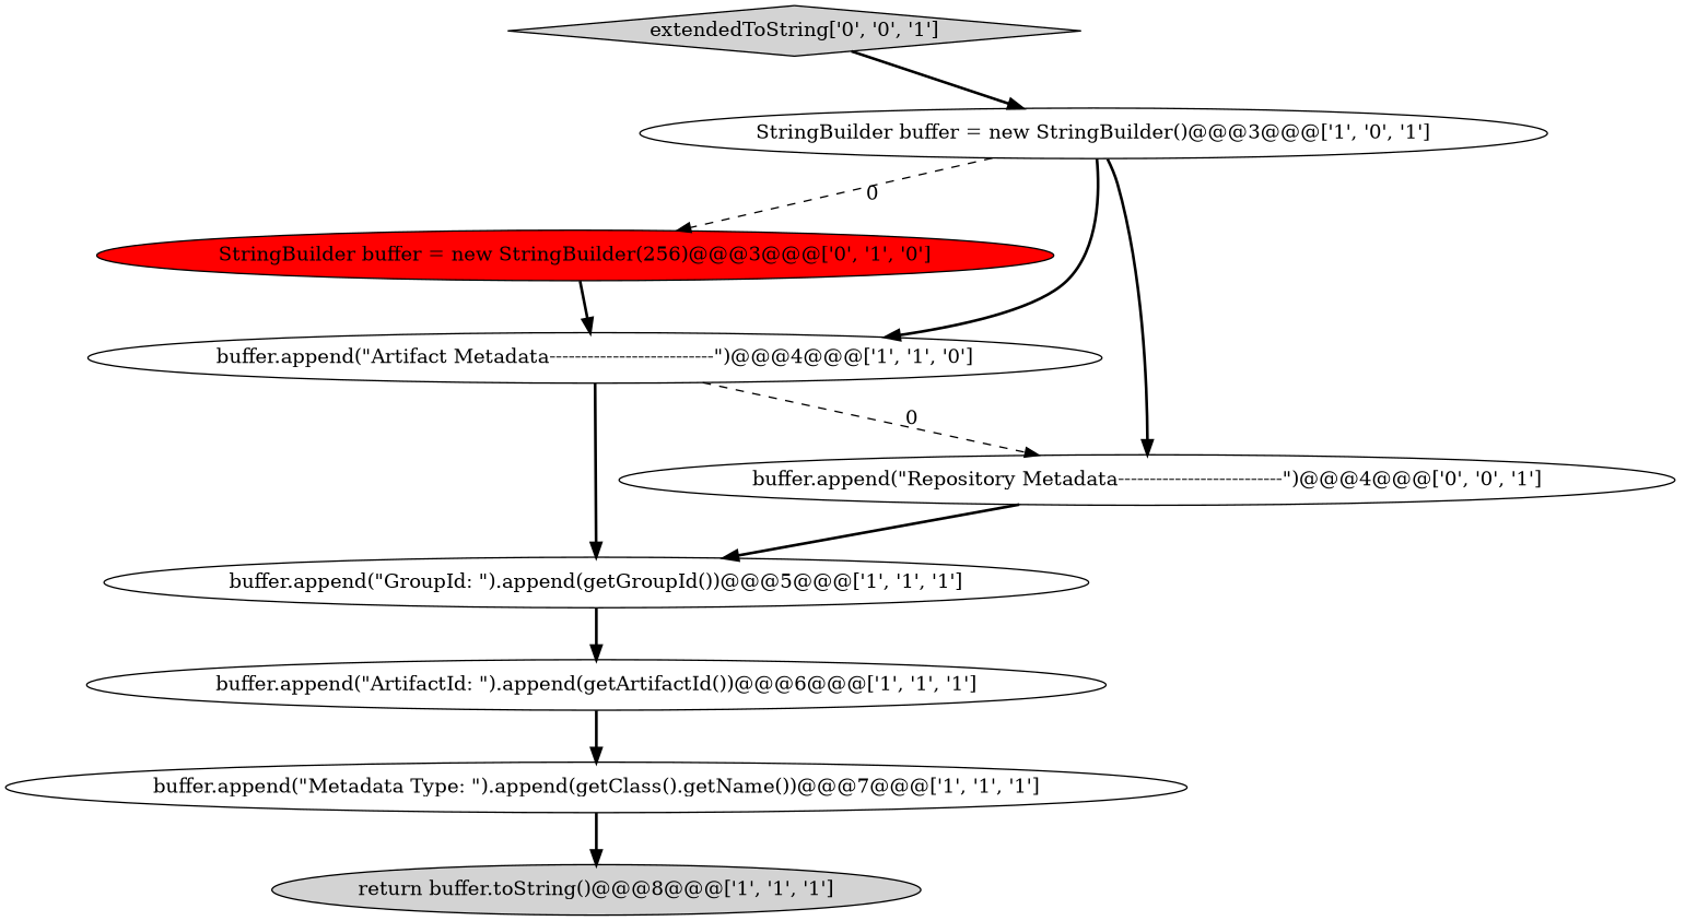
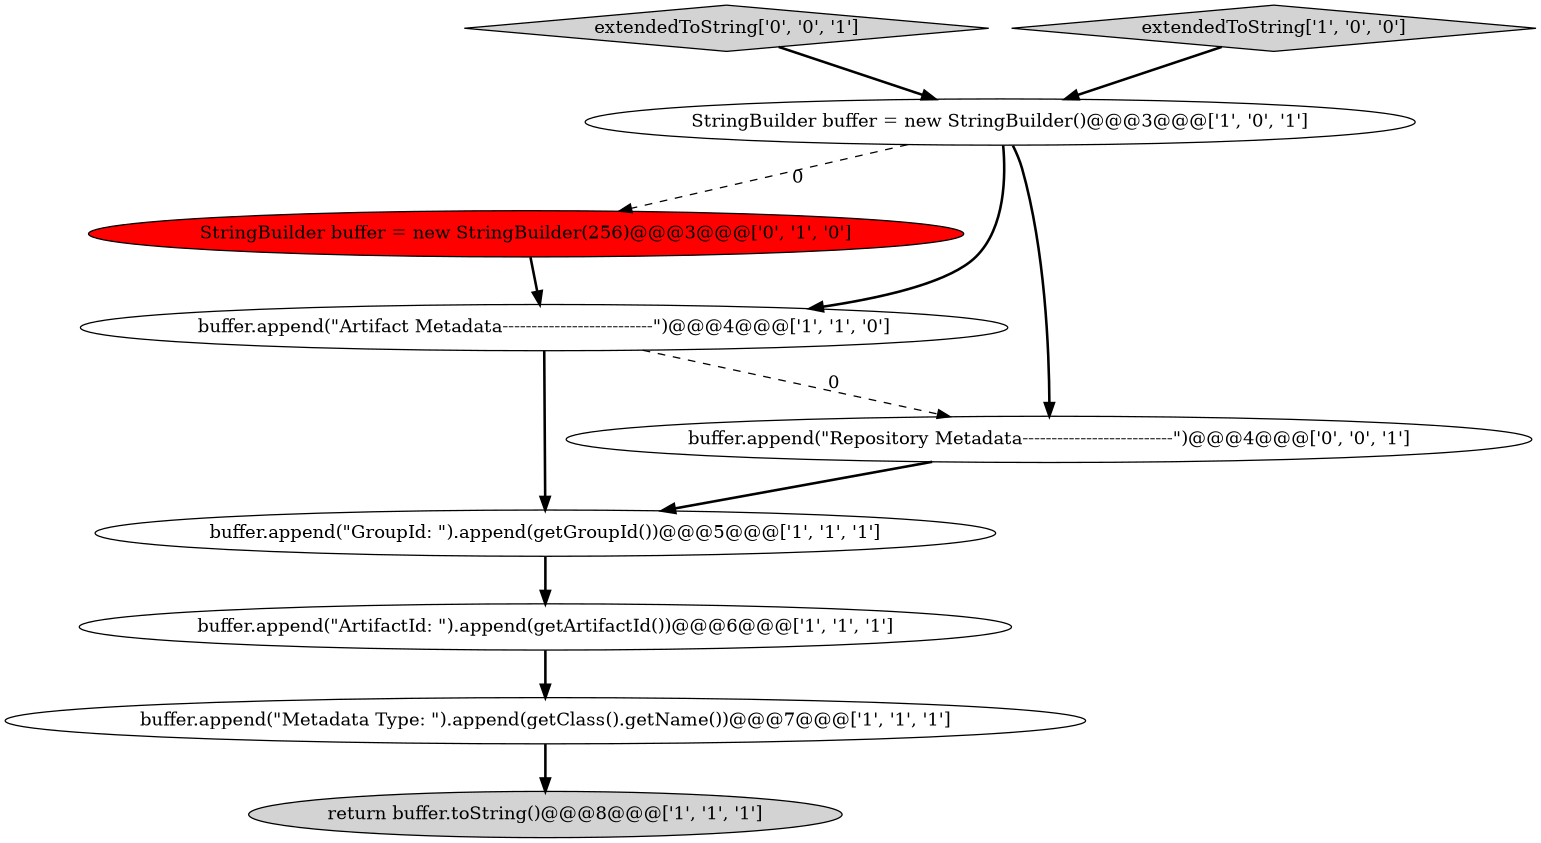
  digraph {
    node [fillcolor=white shape=ellipse style=filled]
    edge [style=bold]
    n1 [fillcolor=red label="StringBuilder buffer = new StringBuilder(256)@@@3@@@['0', '1', '0']"]
    n2 [label="buffer.append(\"Artifact Metadata--------------------------\")@@@4@@@['1', '1', '0']"]
    n3 [label="buffer.append(\"GroupId: \").append(getGroupId())@@@5@@@['1', '1', '1']"]
    n4 [label="buffer.append(\"Repository Metadata--------------------------\")@@@4@@@['0', '0', '1']"]
    n5 [label="buffer.append(\"ArtifactId: \").append(getArtifactId())@@@6@@@['1', '1', '1']"]
    n6 [fillcolor=lightgray label="extendedToString['0', '0', '1']" shape=diamond]
    n7 [label="StringBuilder buffer = new StringBuilder()@@@3@@@['1', '0', '1']"]
    n8 [fillcolor=lightgray label="return buffer.toString()@@@8@@@['1', '1', '1']"]
    n9 [label="buffer.append(\"Metadata Type: \").append(getClass().getName())@@@7@@@['1', '1', '1']"]
+   n10 [fillcolor=lightgray label="extendedToString['1', '0', '0']" shape=diamond]
    n1 -> n2
    n2 -> n3
    n2 -> n4 [label=0 style=dashed]
    n3 -> n5
    n4 -> n3
    n5 -> n9
    n6 -> n7
    n7 -> n1 [label=0 style=dashed]
    n7 -> n2
    n7 -> n4
    n9 -> n8
+   n10 -> n7
  }
